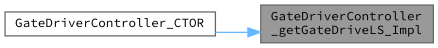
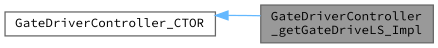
  digraph {
    rankdir=RL
    fontname="Source Code Pro"
    node [fontname="Source Code Pro" fontsize=10 shape=box style=filled]
    n1 [color=gray40 fillcolor=grey60 fontcolor=black height=0.2 label="GateDriverController\l_getGateDriveLS_Impl" width=0.4]
    n2 [color=grey40 fillcolor=white height=0.2 label=GateDriverController_CTOR width=0.4]
-   n1 -> n2 [color=steelblue1 dir=back fontname="Source Code Pro" fontsize=10 labelfontname=Helvetica labelfontsize=10 style=solid]
+   n2 -> n1 [color=steelblue1 dir=back fontname="Source Code Pro" fontsize=10 labelfontname=Helvetica labelfontsize=10 style=solid]
  }
